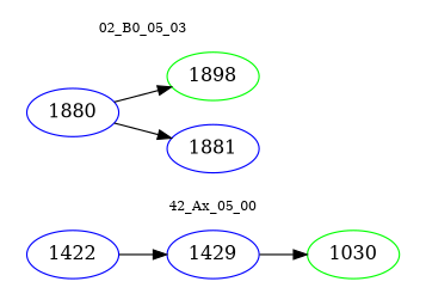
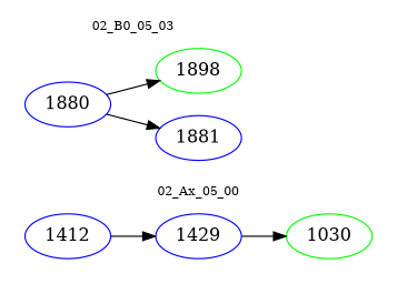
  digraph {
    rankdir=LR
    node [color=blue]
    edge [color=black]
    n1 [label=1429]
-   n2 [label=1422]
+   n2 [label=1412]
    n3 [color=green label=1030]
    n4 [label=1880]
    n5 [label=1881]
    n6 [color=green label=1898]
    subgraph cluster_1 {
      color=white
      fontsize=10
-     label="42_Ax_05_00"
+     label="02_Ax_05_00"
      n1
      n2
      n3
    }
    subgraph cluster_2 {
      color=white
      fontsize=10
      label="02_B0_05_03"
      n4
      n5
      n6
    }
    n1 -> n3
    n2 -> n1
    n4 -> n5
    n4 -> n6
  }
